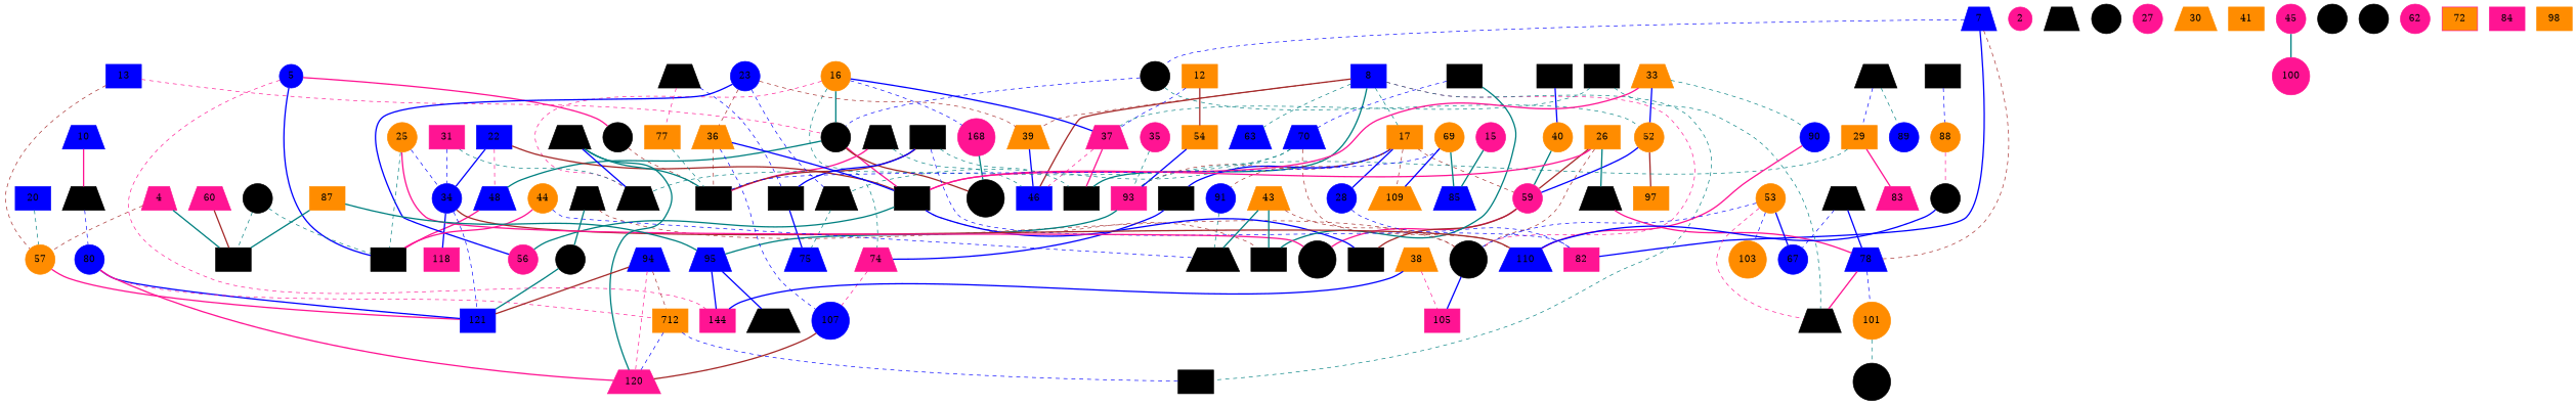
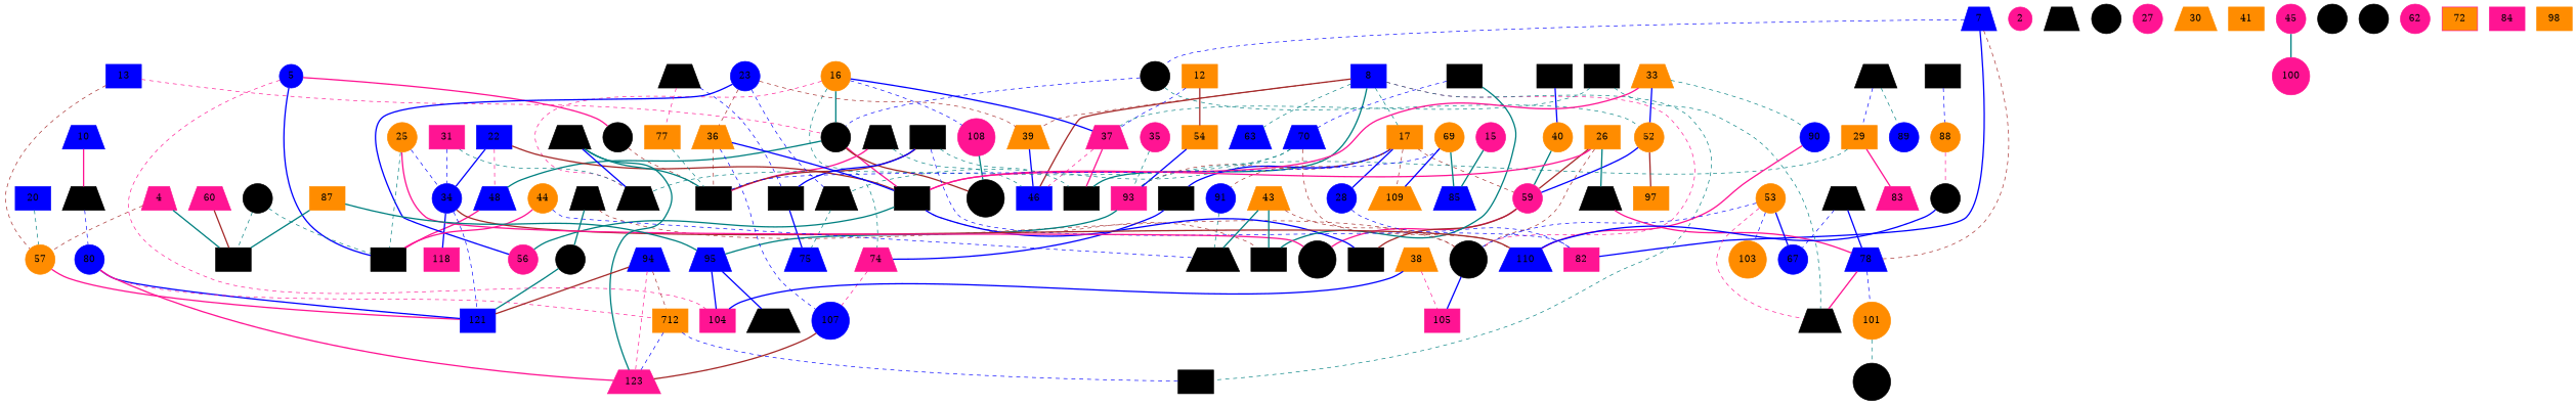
  graph {
    node [color=black shape=circle style=filled]
    edge [color=blue style=dashed]
    1 [shape=trapezium]
    79
    102
    121 [color=blue shape=box]
    105 [color=deeppink shape=box]
    2 [color=deeppink]
    3 [shape=trapezium]
    4 [color=deeppink shape=trapezium]
    57 [color=darkorange]
    122 [shape=box]
    5 [color=blue]
    19
    58 [shape=box]
-   104 [color=deeppink shape=box label=144]
+   104 [color=deeppink shape=box]
    113 [shape=box]
    6 [shape=box]
    40 [color=darkorange]
    59 [color=deeppink]
    7 [color=blue shape=trapezium]
    24
    78 [color=blue shape=trapezium]
    82 [color=deeppink shape=box]
    42
    52 [color=darkorange]
    81 [shape=trapezium]
    101 [color=darkorange]
    8 [color=blue shape=box]
    17 [color=darkorange shape=box]
    39 [color=darkorange shape=trapezium]
    46 [color=blue shape=box]
    63 [color=blue shape=trapezium]
    111 [shape=box]
    115 [shape=box]
    28 [color=blue]
    66 [shape=box]
    91 [color=blue]
    93 [color=deeppink shape=box]
    109 [color=darkorange shape=trapezium]
    9 [shape=trapezium]
    10 [color=blue shape=trapezium]
    73 [shape=trapezium]
    80 [color=blue]
    11
    12 [color=darkorange shape=box]
    37 [color=deeppink shape=trapezium]
    54 [color=darkorange shape=box]
    13 [color=blue shape=box]
    47 [shape=box]
    48 [color=blue shape=trapezium]
    117
    14 [shape=box]
    70 [color=blue shape=trapezium]
    99 [shape=box]
    96 [shape=trapezium]
    71 [shape=trapezium]
    110 [color=blue shape=trapezium]
    15 [color=deeppink]
    85 [color=blue shape=trapezium]
    16 [color=darkorange]
    74 [color=deeppink shape=trapezium]
-   108 [color=deeppink label=168]
+   108 [color=deeppink]
    107 [color=blue]
    119
    76 [shape=box]
    114 [shape=trapezium]
    95 [color=blue shape=trapezium]
    18 [shape=box]
    65 [shape=box]
    75 [color=blue shape=trapezium]
    20 [color=blue shape=box]
    21 [shape=trapezium]
    29 [color=darkorange shape=box]
    89 [color=blue]
    83 [color=deeppink shape=trapezium]
    22 [color=blue shape=box]
    34 [color=blue]
    118 [color=deeppink shape=box]
    56 [color=deeppink]
    23 [color=blue]
    36 [color=darkorange shape=trapezium]
    97 [color=darkorange shape=box]
    25 [color=darkorange]
    26 [color=darkorange shape=box]
    50 [shape=trapezium]
    27 [color=deeppink]
    30 [color=darkorange shape=trapezium]
    31 [color=deeppink shape=box]
    32 [shape=box]
    33 [color=darkorange shape=trapezium]
    90 [color=blue]
    35 [color=deeppink]
-   120 [color=deeppink shape=trapezium]
+   120 [color=deeppink shape=trapezium label=123]
    38 [color=darkorange shape=trapezium]
    41 [color=darkorange shape=box]
    43 [color=darkorange shape=trapezium]
    44 [color=darkorange]
    45 [color=deeppink]
    100 [color=deeppink]
    49
    51
    53 [color=darkorange]
    67 [color=blue]
    103 [color=darkorange]
    55
    60 [color=deeppink shape=trapezium]
    61 [shape=trapezium]
    77 [color=darkorange shape=box]
    62 [color=deeppink]
    64 [shape=trapezium]
    68 [shape=box]
    88 [color=darkorange]
    92
    69 [color=darkorange]
    72 [color=deeppink fillcolor=darkorange shape=box]
    n115 [color=darkorange label=712 shape=box]
    106
    84 [color=deeppink shape=box]
    86 [shape=trapezium]
    87 [color=darkorange shape=box]
    116 [shape=trapezium]
    94 [color=blue shape=trapezium]
    98 [color=darkorange shape=box]
    1 -- 79 [color=teal style=bold]
    1 -- 102 [color=brown]
    79 -- 121 [color=teal style=bold]
    102 -- 105 [style=bold]
    4 -- 57 [color=brown]
    4 -- 122 [color=teal style=bold]
    57 -- 121 [color=deeppink style=bold]
    5 -- 19 [color=deeppink style=bold]
    5 -- 58 [style=bold]
    5 -- 104 [color=deeppink]
    19 -- 113 [color=brown]
    6 -- 40 [style=bold]
    40 -- 59 [color=teal style=bold]
    59 -- 119 [color=deeppink style=bold]
    59 -- 76 [color=brown style=bold]
    7 -- 24
    7 -- 78 [color=brown]
    7 -- 82 [style=bold]
    24 -- 42
    24 -- 52 [color=teal]
    78 -- 81 [color=deeppink style=bold]
    78 -- 101
    42 -- 47 [color=deeppink style=bold]
    42 -- 48 [color=teal style=bold]
    42 -- 117 [color=brown style=bold]
    52 -- 59 [style=bold]
    52 -- 97 [color=brown style=bold]
    101 -- 106 [color=teal]
    8 -- 102 [color=deeppink]
    8 -- 17 [color=teal]
    8 -- 39 [color=brown]
    8 -- 46 [color=brown style=bold]
    8 -- 63 [color=teal]
    8 -- 111 [color=teal style=bold]
    8 -- 115 [color=teal]
    17 -- 59 [color=brown]
    17 -- 28 [style=bold]
    17 -- 66 [style=bold]
    17 -- 91 [color=brown]
    17 -- 93 [color=brown]
    17 -- 109 [color=brown]
    39 -- 46 [style=bold]
    28 -- 82
    66 -- 74 [style=bold]
    91 -- 114 [color=teal]
    93 -- 95 [color=teal style=bold]
    9 -- 113 [color=deeppink style=bold]
    9 -- 46 [color=teal]
    10 -- 73 [color=deeppink style=bold]
    73 -- 80
    80 -- 121 [style=bold]
    80 -- 120 [color=deeppink style=bold]
    80 -- n115 [color=deeppink]
    12 -- 37
    12 -- 54 [color=brown style=bold]
    37 -- 46 [color=deeppink]
    37 -- 111 [color=deeppink style=bold]
    54 -- 93 [style=bold]
    13 -- 57 [color=brown]
    13 -- 42 [color=deeppink]
    47 -- 99 [color=brown]
    47 -- 76 [style=bold]
    47 -- 56 [color=teal style=bold]
    48 -- 58 [color=deeppink style=bold]
    14 -- 70
    14 -- 99 [color=teal style=bold]
    70 -- 96 [color=teal]
    70 -- 71 [color=teal]
    70 -- 110 [color=brown]
    71 -- 75 [color=teal]
    15 -- 85 [color=teal style=bold]
    16 -- 42 [color=teal style=bold]
    16 -- 37 [style=bold]
    16 -- 96 [color=deeppink]
    16 -- 74 [color=teal]
    16 -- 108
    74 -- 107 [color=deeppink]
    108 -- 117 [color=teal style=bold]
    107 -- 120 [color=brown style=bold]
    95 -- 104 [style=bold]
    95 -- 116 [style=bold]
    18 -- 113 [color=brown style=bold]
    18 -- 82
    18 -- 111 [color=teal]
    18 -- 65 [style=bold]
    65 -- 75 [style=bold]
    20 -- 57 [color=teal]
    21 -- 29
    21 -- 89 [color=teal]
    29 -- 93 [color=teal]
    29 -- 83 [color=deeppink style=bold]
    22 -- 47 [color=brown style=bold]
    22 -- 48 [color=deeppink]
    22 -- 34 [style=bold]
    34 -- 121
    34 -- 110 [color=brown style=bold]
    34 -- 118 [style=bold]
    23 -- 39 [color=brown]
    23 -- 71
    23 -- 56 [style=bold]
    23 -- 36 [color=brown]
    36 -- 113 [color=brown]
    36 -- 47 [style=bold]
    36 -- 107
    25 -- 58 [color=teal]
    25 -- 119 [color=deeppink style=bold]
    25 -- 34
    26 -- 102 [color=brown]
    26 -- 59 [color=brown style=bold]
    26 -- 47 [color=deeppink style=bold]
    26 -- 50 [color=teal style=bold]
    50 -- 78 [color=deeppink style=bold]
    31 -- 96 [color=teal]
    31 -- 34
    32 -- 81 [color=teal]
    32 -- 37 [color=teal]
    33 -- 52 [style=bold]
    33 -- 47 [color=deeppink style=bold]
    33 -- 90 [color=teal]
    90 -- 110 [color=deeppink style=bold]
    35 -- 93 [color=teal]
    38 -- 105 [color=deeppink]
    38 -- 104 [style=bold]
    43 -- 102 [color=brown]
    43 -- 99 [color=teal style=bold]
    43 -- 114 [color=teal style=bold]
    44 -- 58 [color=deeppink style=bold]
    44 -- 114
    45 -- 100 [color=teal style=bold]
    51 -- 122 [color=teal]
    51 -- 58 [color=teal]
    53 -- 102
    53 -- 81 [color=deeppink]
    53 -- 67 [style=bold]
    53 -- 103
    60 -- 122 [color=brown style=bold]
    61 -- 65
    61 -- 77 [color=deeppink]
    77 -- 113 [color=teal]
    64 -- 78 [style=bold]
    64 -- 67
    68 -- 88
    88 -- 92 [color=deeppink]
    92 -- 110 [style=bold]
    69 -- 113
    69 -- 109 [style=bold]
    69 -- 85 [color=teal style=bold]
    n115 -- 115
    n115 -- 120
    86 -- 113 [color=teal style=bold]
    86 -- 96 [style=bold]
    86 -- 120 [color=teal style=bold]
    87 -- 122 [color=teal style=bold]
    87 -- 95 [color=teal style=bold]
    94 -- 121 [color=brown style=bold]
    94 -- 120 [color=deeppink]
    94 -- n115 [color=brown]
  }
